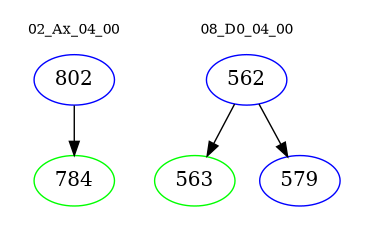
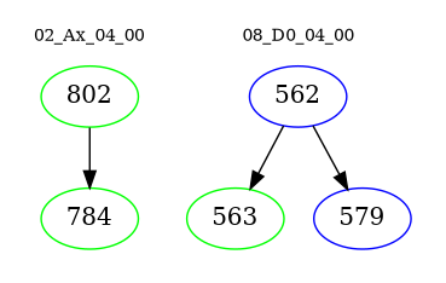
  digraph {
    node [color=blue]
    edge [color=black]
-   n1 [label=802]
+   n1 [color=green label=802]
    n2 [color=green label=784]
    n3 [label=562]
    n4 [color=green label=563]
    n5 [label=579]
    subgraph cluster_1 {
      color=white
      fontsize=10
      label="02_Ax_04_00"
      n1
      n2
    }
    subgraph cluster_2 {
      color=white
      fontsize=10
      label="08_D0_04_00"
      n3
      n4
      n5
    }
    n1 -> n2
    n3 -> n4
    n3 -> n5
  }
